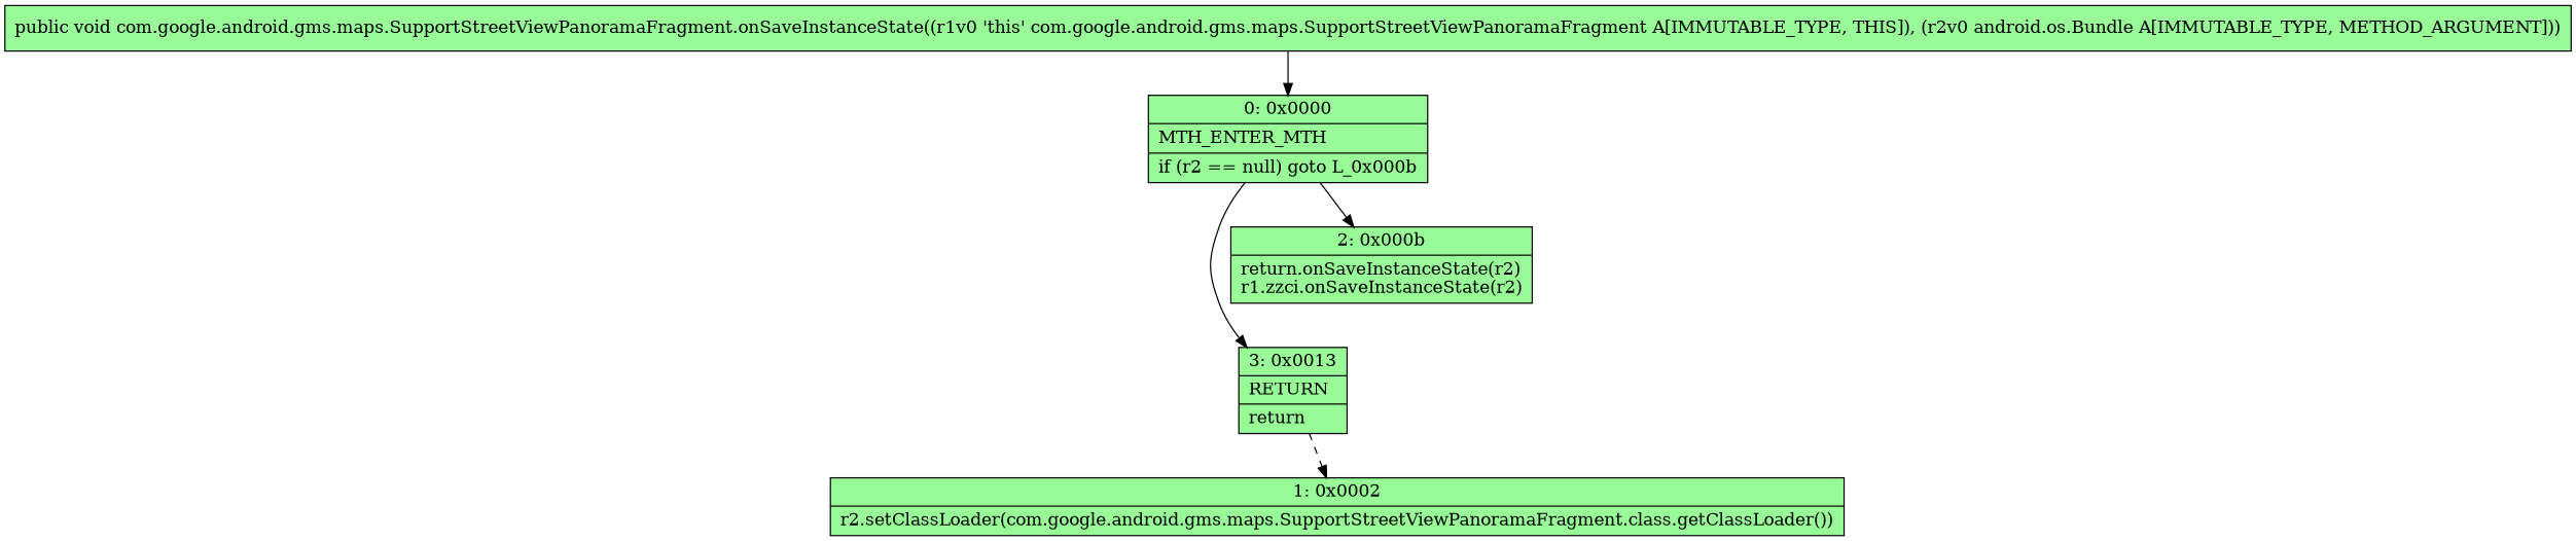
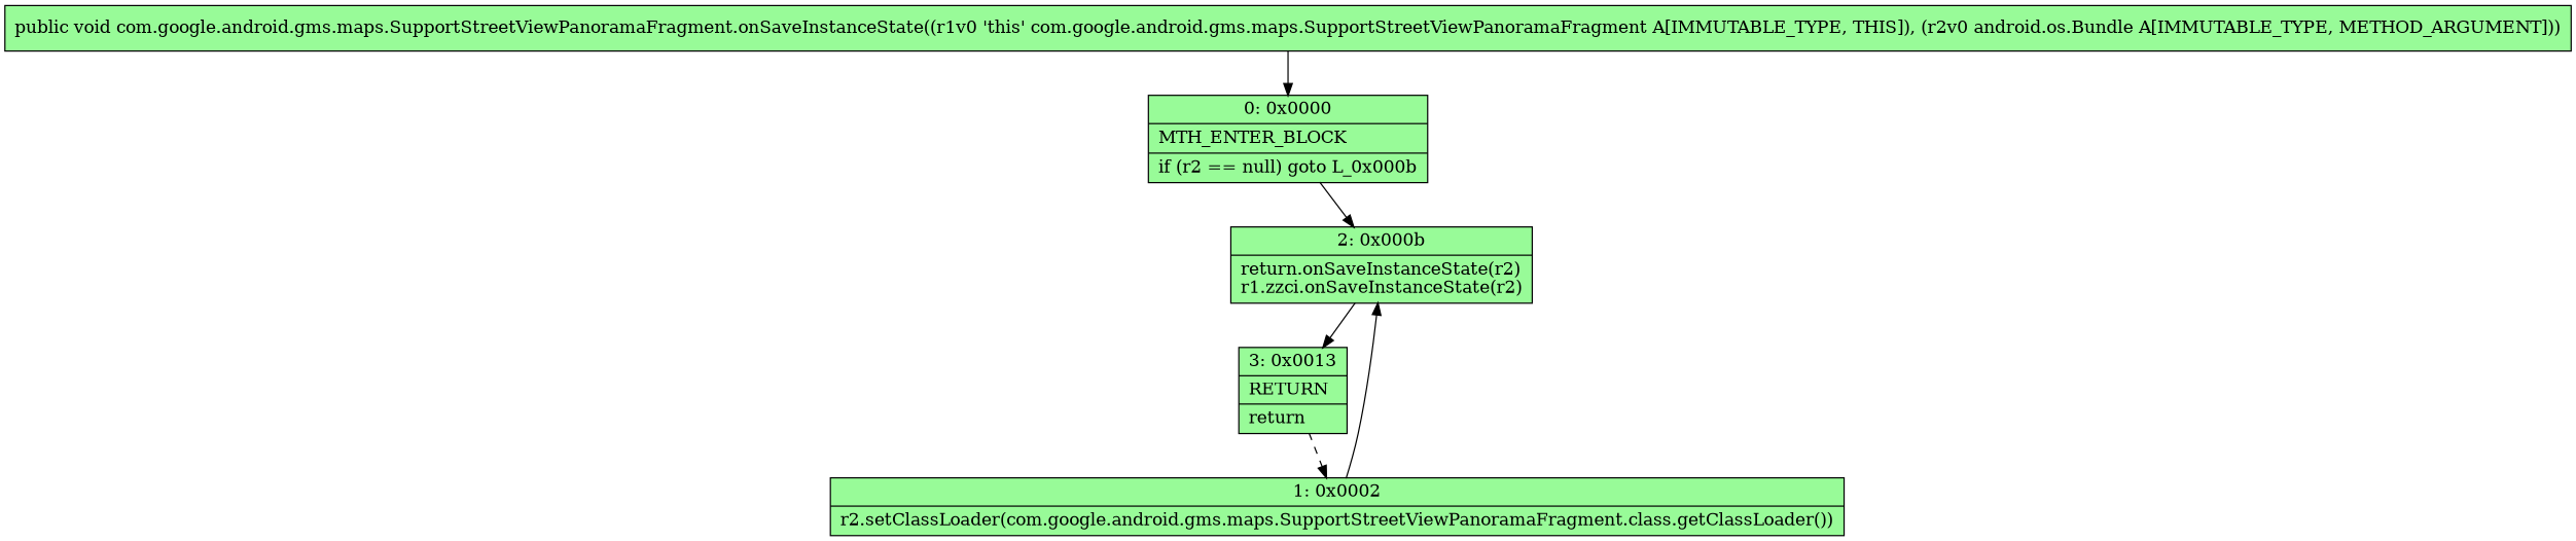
  digraph {
    node [fillcolor=palegreen shape=record style=filled]
-   n1 [label="{0\:\ 0x0000|MTH_ENTER_MTH\l|if (r2 == null) goto L_0x000b\l}"]
+   n1 [label="{0\:\ 0x0000|MTH_ENTER_BLOCK\l|if (r2 == null) goto L_0x000b\l}"]
    n2 [label="{2\:\ 0x000b|return.onSaveInstanceState(r2)\lr1.zzci.onSaveInstanceState(r2)\l}"]
    n3 [label="{1\:\ 0x0002|r2.setClassLoader(com.google.android.gms.maps.SupportStreetViewPanoramaFragment.class.getClassLoader())\l}"]
    n4 [label="{3\:\ 0x0013|RETURN\l|return\l}"]
    n5 [label="{public void com.google.android.gms.maps.SupportStreetViewPanoramaFragment.onSaveInstanceState((r1v0 'this' com.google.android.gms.maps.SupportStreetViewPanoramaFragment A[IMMUTABLE_TYPE, THIS]), (r2v0 android.os.Bundle A[IMMUTABLE_TYPE, METHOD_ARGUMENT])) }"]
    n1 -> n2
-   n1 -> n4
+   n2 -> n4
+   n3 -> n2
    n4 -> n3 [style=dashed]
    n5 -> n1
  }
